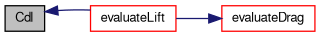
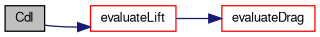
  digraph {
    rankdir=LR
    node [color=red fontname=FreeSans fontsize=10 shape=record]
    edge [color=midnightblue fontname=FreeSans fontsize=10 labelfontname=FreeSans labelfontsize=10 style=solid]
    n1 [color=black fillcolor=grey75 fontcolor=black height=0.2 label=Cdl style=filled width=0.4]
    n2 [height=0.2 label=evaluateLift width=0.4]
    n3 [height=0.2 label=evaluateDrag width=0.4]
-   n2 -> n1
+   n1 -> n2
    n2 -> n3
  }
